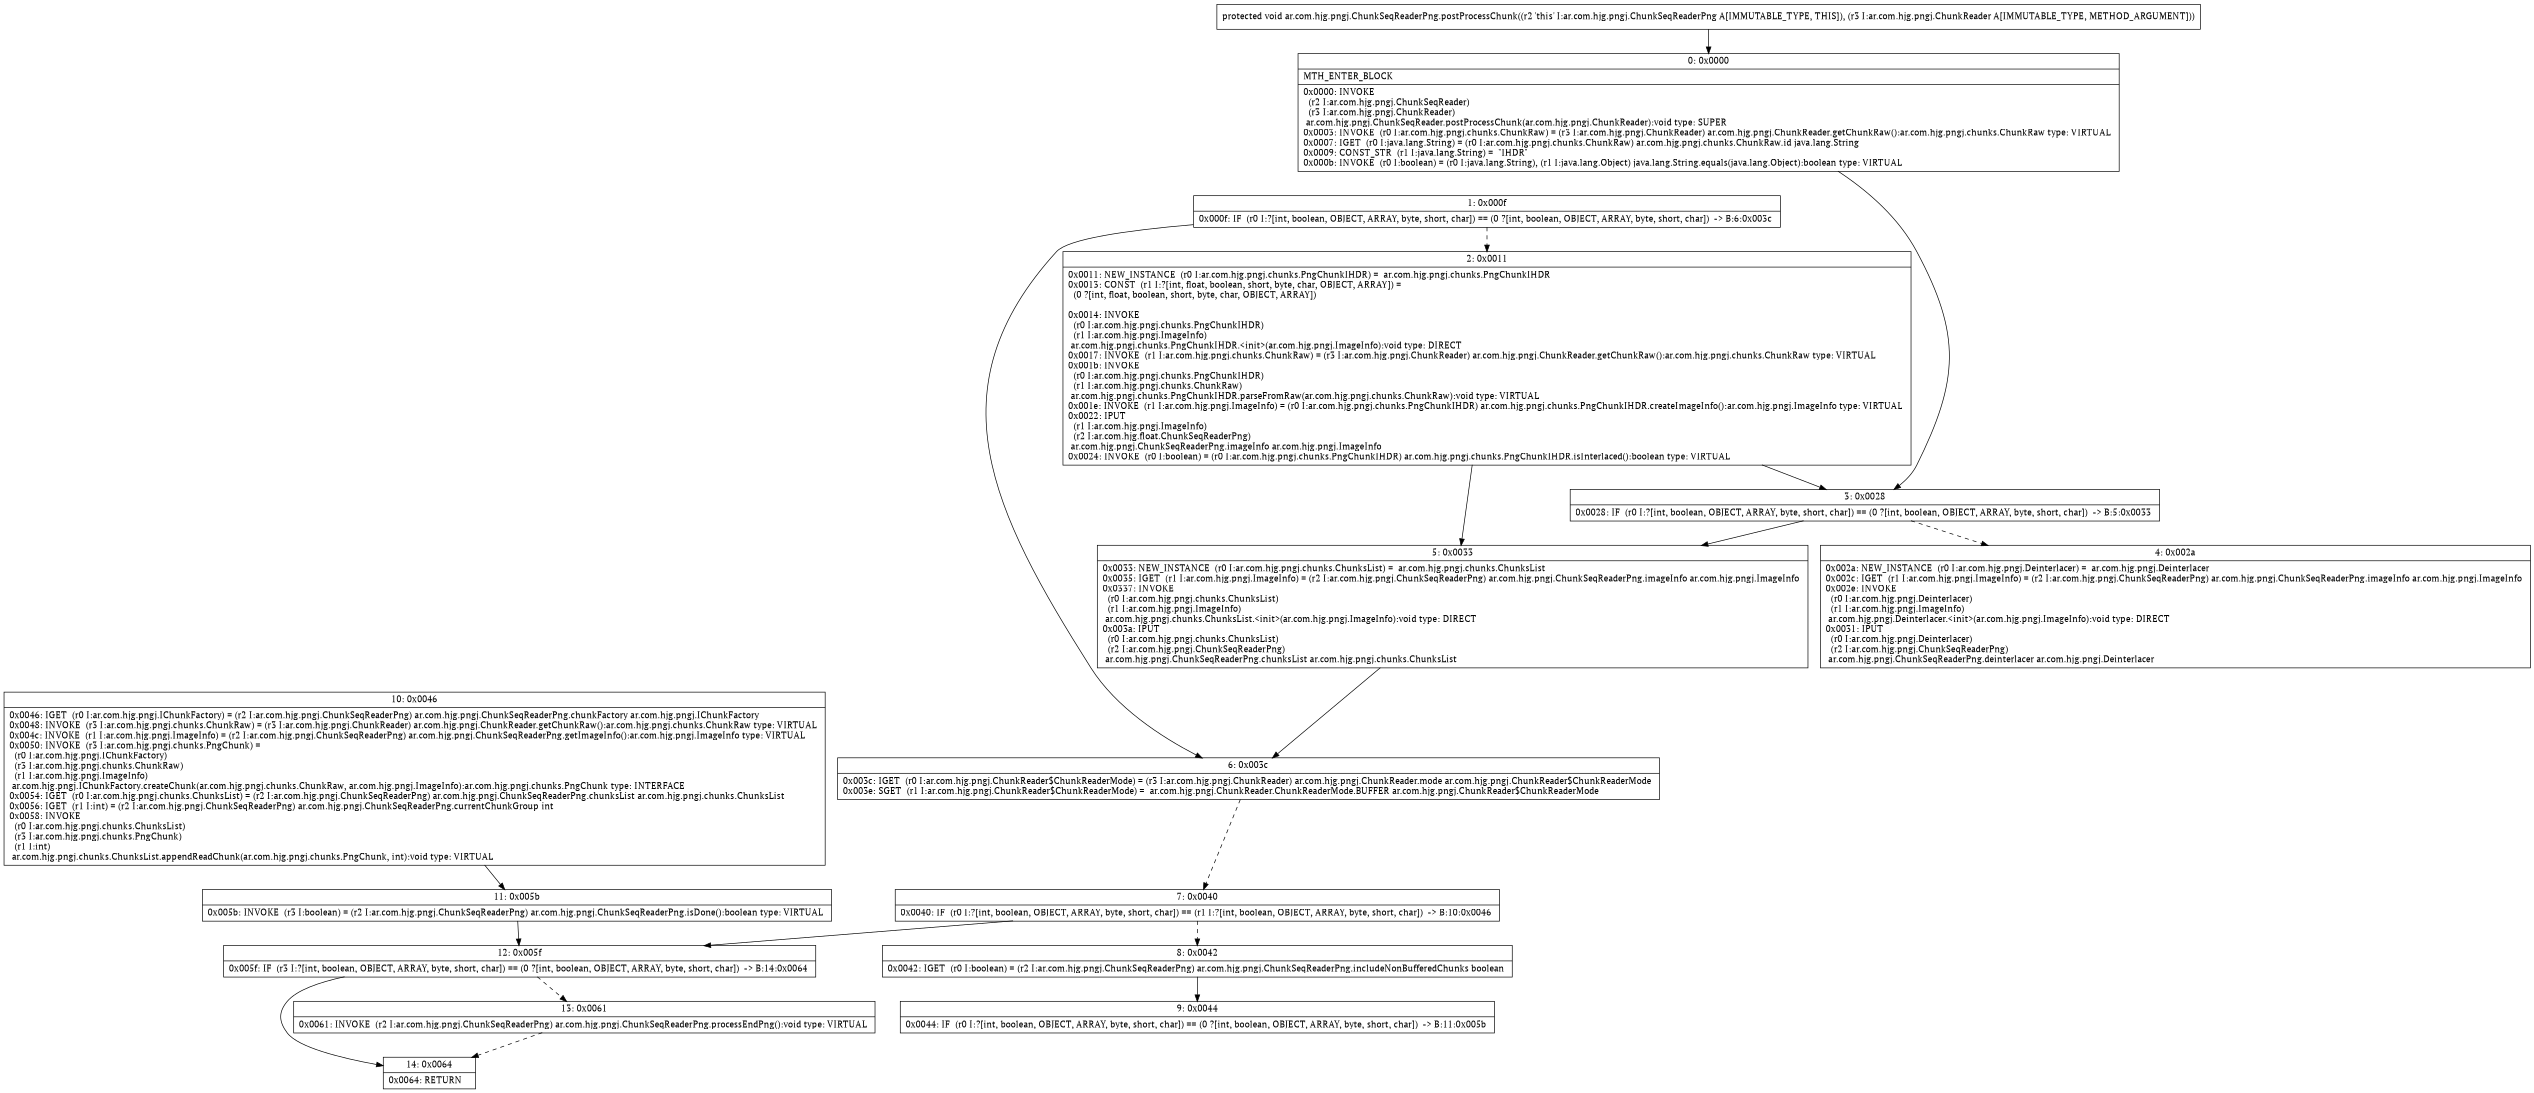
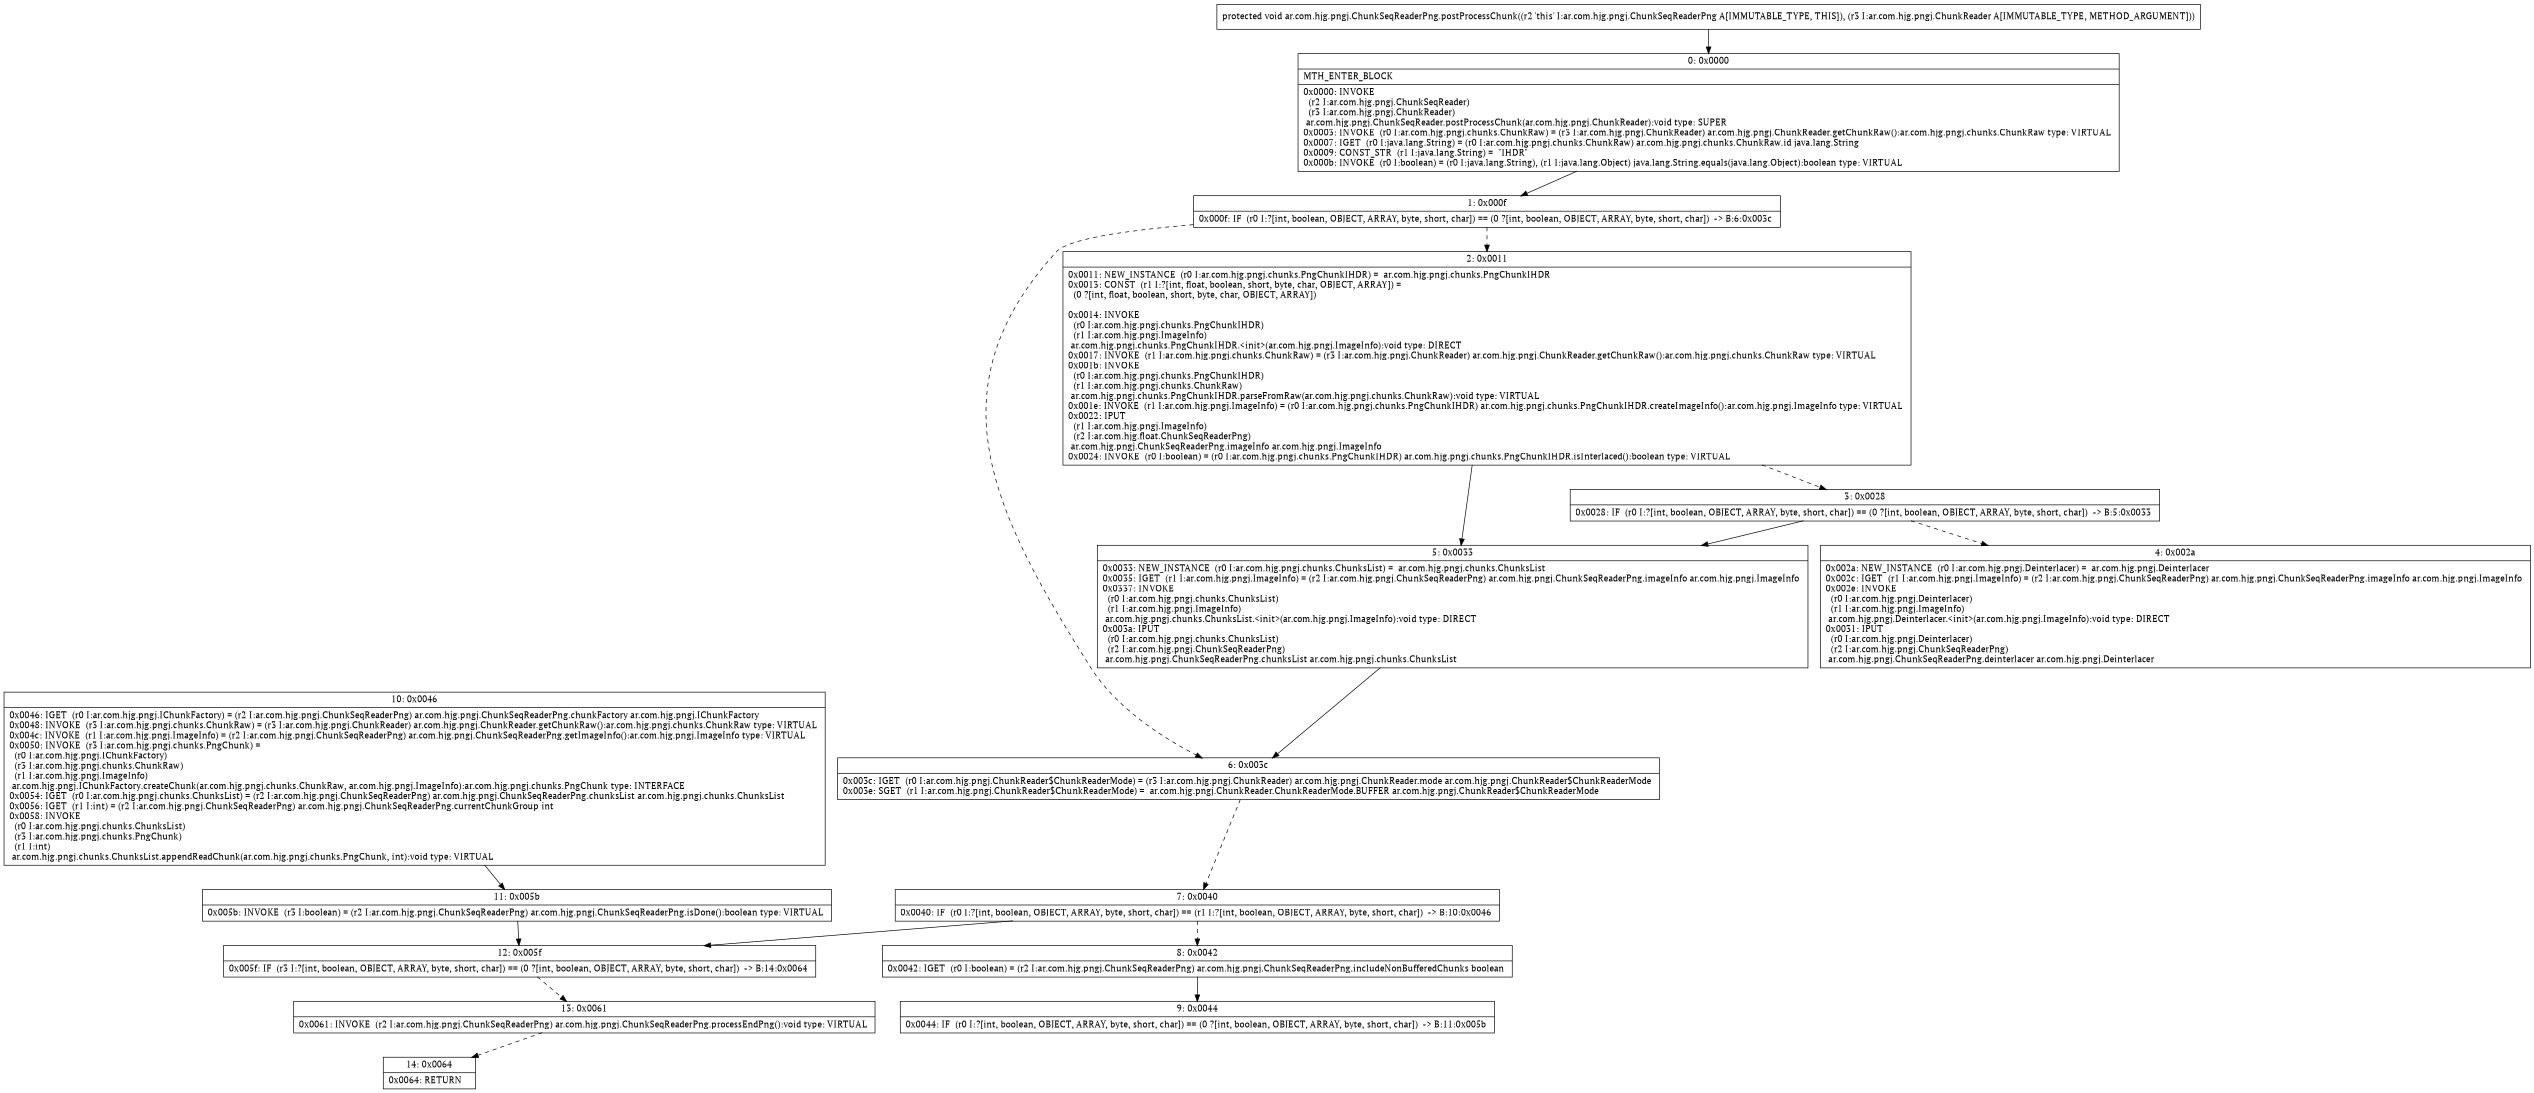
  digraph {
    fontname="PT Serif"
    node [fontname="PT Serif" shape=record]
    edge [fontname="PT Serif"]
    n1 [label="{0\:\ 0x0000|MTH_ENTER_BLOCK\l|0x0000: INVOKE  \l  (r2 I:ar.com.hjg.pngj.ChunkSeqReader)\l  (r3 I:ar.com.hjg.pngj.ChunkReader)\l ar.com.hjg.pngj.ChunkSeqReader.postProcessChunk(ar.com.hjg.pngj.ChunkReader):void type: SUPER \l0x0003: INVOKE  (r0 I:ar.com.hjg.pngj.chunks.ChunkRaw) = (r3 I:ar.com.hjg.pngj.ChunkReader) ar.com.hjg.pngj.ChunkReader.getChunkRaw():ar.com.hjg.pngj.chunks.ChunkRaw type: VIRTUAL \l0x0007: IGET  (r0 I:java.lang.String) = (r0 I:ar.com.hjg.pngj.chunks.ChunkRaw) ar.com.hjg.pngj.chunks.ChunkRaw.id java.lang.String \l0x0009: CONST_STR  (r1 I:java.lang.String) =  \"IHDR\" \l0x000b: INVOKE  (r0 I:boolean) = (r0 I:java.lang.String), (r1 I:java.lang.Object) java.lang.String.equals(java.lang.Object):boolean type: VIRTUAL \l}"]
    n2 [label="{1\:\ 0x000f|0x000f: IF  (r0 I:?[int, boolean, OBJECT, ARRAY, byte, short, char]) == (0 ?[int, boolean, OBJECT, ARRAY, byte, short, char])  \-\> B:6:0x003c \l}"]
    n3 [label="{2\:\ 0x0011|0x0011: NEW_INSTANCE  (r0 I:ar.com.hjg.pngj.chunks.PngChunkIHDR) =  ar.com.hjg.pngj.chunks.PngChunkIHDR \l0x0013: CONST  (r1 I:?[int, float, boolean, short, byte, char, OBJECT, ARRAY]) = \l  (0 ?[int, float, boolean, short, byte, char, OBJECT, ARRAY])\l \l0x0014: INVOKE  \l  (r0 I:ar.com.hjg.pngj.chunks.PngChunkIHDR)\l  (r1 I:ar.com.hjg.pngj.ImageInfo)\l ar.com.hjg.pngj.chunks.PngChunkIHDR.\<init\>(ar.com.hjg.pngj.ImageInfo):void type: DIRECT \l0x0017: INVOKE  (r1 I:ar.com.hjg.pngj.chunks.ChunkRaw) = (r3 I:ar.com.hjg.pngj.ChunkReader) ar.com.hjg.pngj.ChunkReader.getChunkRaw():ar.com.hjg.pngj.chunks.ChunkRaw type: VIRTUAL \l0x001b: INVOKE  \l  (r0 I:ar.com.hjg.pngj.chunks.PngChunkIHDR)\l  (r1 I:ar.com.hjg.pngj.chunks.ChunkRaw)\l ar.com.hjg.pngj.chunks.PngChunkIHDR.parseFromRaw(ar.com.hjg.pngj.chunks.ChunkRaw):void type: VIRTUAL \l0x001e: INVOKE  (r1 I:ar.com.hjg.pngj.ImageInfo) = (r0 I:ar.com.hjg.pngj.chunks.PngChunkIHDR) ar.com.hjg.pngj.chunks.PngChunkIHDR.createImageInfo():ar.com.hjg.pngj.ImageInfo type: VIRTUAL \l0x0022: IPUT  \l  (r1 I:ar.com.hjg.pngj.ImageInfo)\l  (r2 I:ar.com.hjg.float.ChunkSeqReaderPng)\l ar.com.hjg.pngj.ChunkSeqReaderPng.imageInfo ar.com.hjg.pngj.ImageInfo \l0x0024: INVOKE  (r0 I:boolean) = (r0 I:ar.com.hjg.pngj.chunks.PngChunkIHDR) ar.com.hjg.pngj.chunks.PngChunkIHDR.isInterlaced():boolean type: VIRTUAL \l}"]
    n4 [label="{6\:\ 0x003c|0x003c: IGET  (r0 I:ar.com.hjg.pngj.ChunkReader$ChunkReaderMode) = (r3 I:ar.com.hjg.pngj.ChunkReader) ar.com.hjg.pngj.ChunkReader.mode ar.com.hjg.pngj.ChunkReader$ChunkReaderMode \l0x003e: SGET  (r1 I:ar.com.hjg.pngj.ChunkReader$ChunkReaderMode) =  ar.com.hjg.pngj.ChunkReader.ChunkReaderMode.BUFFER ar.com.hjg.pngj.ChunkReader$ChunkReaderMode \l}"]
    n5 [label="{3\:\ 0x0028|0x0028: IF  (r0 I:?[int, boolean, OBJECT, ARRAY, byte, short, char]) == (0 ?[int, boolean, OBJECT, ARRAY, byte, short, char])  \-\> B:5:0x0033 \l}"]
    n6 [label="{5\:\ 0x0033|0x0033: NEW_INSTANCE  (r0 I:ar.com.hjg.pngj.chunks.ChunksList) =  ar.com.hjg.pngj.chunks.ChunksList \l0x0035: IGET  (r1 I:ar.com.hjg.pngj.ImageInfo) = (r2 I:ar.com.hjg.pngj.ChunkSeqReaderPng) ar.com.hjg.pngj.ChunkSeqReaderPng.imageInfo ar.com.hjg.pngj.ImageInfo \l0x0337: INVOKE  \l  (r0 I:ar.com.hjg.pngj.chunks.ChunksList)\l  (r1 I:ar.com.hjg.pngj.ImageInfo)\l ar.com.hjg.pngj.chunks.ChunksList.\<init\>(ar.com.hjg.pngj.ImageInfo):void type: DIRECT \l0x003a: IPUT  \l  (r0 I:ar.com.hjg.pngj.chunks.ChunksList)\l  (r2 I:ar.com.hjg.pngj.ChunkSeqReaderPng)\l ar.com.hjg.pngj.ChunkSeqReaderPng.chunksList ar.com.hjg.pngj.chunks.ChunksList \l}"]
    n7 [label="{7\:\ 0x0040|0x0040: IF  (r0 I:?[int, boolean, OBJECT, ARRAY, byte, short, char]) == (r1 I:?[int, boolean, OBJECT, ARRAY, byte, short, char])  \-\> B:10:0x0046 \l}"]
    n8 [label="{4\:\ 0x002a|0x002a: NEW_INSTANCE  (r0 I:ar.com.hjg.pngj.Deinterlacer) =  ar.com.hjg.pngj.Deinterlacer \l0x002c: IGET  (r1 I:ar.com.hjg.pngj.ImageInfo) = (r2 I:ar.com.hjg.pngj.ChunkSeqReaderPng) ar.com.hjg.pngj.ChunkSeqReaderPng.imageInfo ar.com.hjg.pngj.ImageInfo \l0x002e: INVOKE  \l  (r0 I:ar.com.hjg.pngj.Deinterlacer)\l  (r1 I:ar.com.hjg.pngj.ImageInfo)\l ar.com.hjg.pngj.Deinterlacer.\<init\>(ar.com.hjg.pngj.ImageInfo):void type: DIRECT \l0x0031: IPUT  \l  (r0 I:ar.com.hjg.pngj.Deinterlacer)\l  (r2 I:ar.com.hjg.pngj.ChunkSeqReaderPng)\l ar.com.hjg.pngj.ChunkSeqReaderPng.deinterlacer ar.com.hjg.pngj.Deinterlacer \l}"]
    n9 [label="{8\:\ 0x0042|0x0042: IGET  (r0 I:boolean) = (r2 I:ar.com.hjg.pngj.ChunkSeqReaderPng) ar.com.hjg.pngj.ChunkSeqReaderPng.includeNonBufferedChunks boolean \l}"]
    n10 [label="{12\:\ 0x005f|0x005f: IF  (r3 I:?[int, boolean, OBJECT, ARRAY, byte, short, char]) == (0 ?[int, boolean, OBJECT, ARRAY, byte, short, char])  \-\> B:14:0x0064 \l}"]
    n11 [label="{9\:\ 0x0044|0x0044: IF  (r0 I:?[int, boolean, OBJECT, ARRAY, byte, short, char]) == (0 ?[int, boolean, OBJECT, ARRAY, byte, short, char])  \-\> B:11:0x005b \l}"]
    n12 [label="{10\:\ 0x0046|0x0046: IGET  (r0 I:ar.com.hjg.pngj.IChunkFactory) = (r2 I:ar.com.hjg.pngj.ChunkSeqReaderPng) ar.com.hjg.pngj.ChunkSeqReaderPng.chunkFactory ar.com.hjg.pngj.IChunkFactory \l0x0048: INVOKE  (r3 I:ar.com.hjg.pngj.chunks.ChunkRaw) = (r3 I:ar.com.hjg.pngj.ChunkReader) ar.com.hjg.pngj.ChunkReader.getChunkRaw():ar.com.hjg.pngj.chunks.ChunkRaw type: VIRTUAL \l0x004c: INVOKE  (r1 I:ar.com.hjg.pngj.ImageInfo) = (r2 I:ar.com.hjg.pngj.ChunkSeqReaderPng) ar.com.hjg.pngj.ChunkSeqReaderPng.getImageInfo():ar.com.hjg.pngj.ImageInfo type: VIRTUAL \l0x0050: INVOKE  (r3 I:ar.com.hjg.pngj.chunks.PngChunk) = \l  (r0 I:ar.com.hjg.pngj.IChunkFactory)\l  (r3 I:ar.com.hjg.pngj.chunks.ChunkRaw)\l  (r1 I:ar.com.hjg.pngj.ImageInfo)\l ar.com.hjg.pngj.IChunkFactory.createChunk(ar.com.hjg.pngj.chunks.ChunkRaw, ar.com.hjg.pngj.ImageInfo):ar.com.hjg.pngj.chunks.PngChunk type: INTERFACE \l0x0054: IGET  (r0 I:ar.com.hjg.pngj.chunks.ChunksList) = (r2 I:ar.com.hjg.pngj.ChunkSeqReaderPng) ar.com.hjg.pngj.ChunkSeqReaderPng.chunksList ar.com.hjg.pngj.chunks.ChunksList \l0x0056: IGET  (r1 I:int) = (r2 I:ar.com.hjg.pngj.ChunkSeqReaderPng) ar.com.hjg.pngj.ChunkSeqReaderPng.currentChunkGroup int \l0x0058: INVOKE  \l  (r0 I:ar.com.hjg.pngj.chunks.ChunksList)\l  (r3 I:ar.com.hjg.pngj.chunks.PngChunk)\l  (r1 I:int)\l ar.com.hjg.pngj.chunks.ChunksList.appendReadChunk(ar.com.hjg.pngj.chunks.PngChunk, int):void type: VIRTUAL \l}"]
    n13 [label="{11\:\ 0x005b|0x005b: INVOKE  (r3 I:boolean) = (r2 I:ar.com.hjg.pngj.ChunkSeqReaderPng) ar.com.hjg.pngj.ChunkSeqReaderPng.isDone():boolean type: VIRTUAL \l}"]
    n14 [label="{13\:\ 0x0061|0x0061: INVOKE  (r2 I:ar.com.hjg.pngj.ChunkSeqReaderPng) ar.com.hjg.pngj.ChunkSeqReaderPng.processEndPng():void type: VIRTUAL \l}"]
    n15 [label="{14\:\ 0x0064|0x0064: RETURN   \l}"]
    n16 [label="{protected void ar.com.hjg.pngj.ChunkSeqReaderPng.postProcessChunk((r2 'this' I:ar.com.hjg.pngj.ChunkSeqReaderPng A[IMMUTABLE_TYPE, THIS]), (r3 I:ar.com.hjg.pngj.ChunkReader A[IMMUTABLE_TYPE, METHOD_ARGUMENT])) }"]
-   n1 -> n5
+   n1 -> n2
    n2 -> n3 [style=dashed]
-   n2 -> n4
-   n3 -> n5
+   n2 -> n4 [style=dashed]
+   n3 -> n5 [style=dashed]
    n3 -> n6
    n4 -> n7 [style=dashed]
    n5 -> n6
    n5 -> n8 [style=dashed]
    n6 -> n4
    n7 -> n9 [style=dashed]
    n7 -> n10
    n9 -> n11
    n10 -> n14 [style=dashed]
-   n10 -> n15
    n12 -> n13
    n13 -> n10
    n14 -> n15 [style=dashed]
    n16 -> n1
  }
